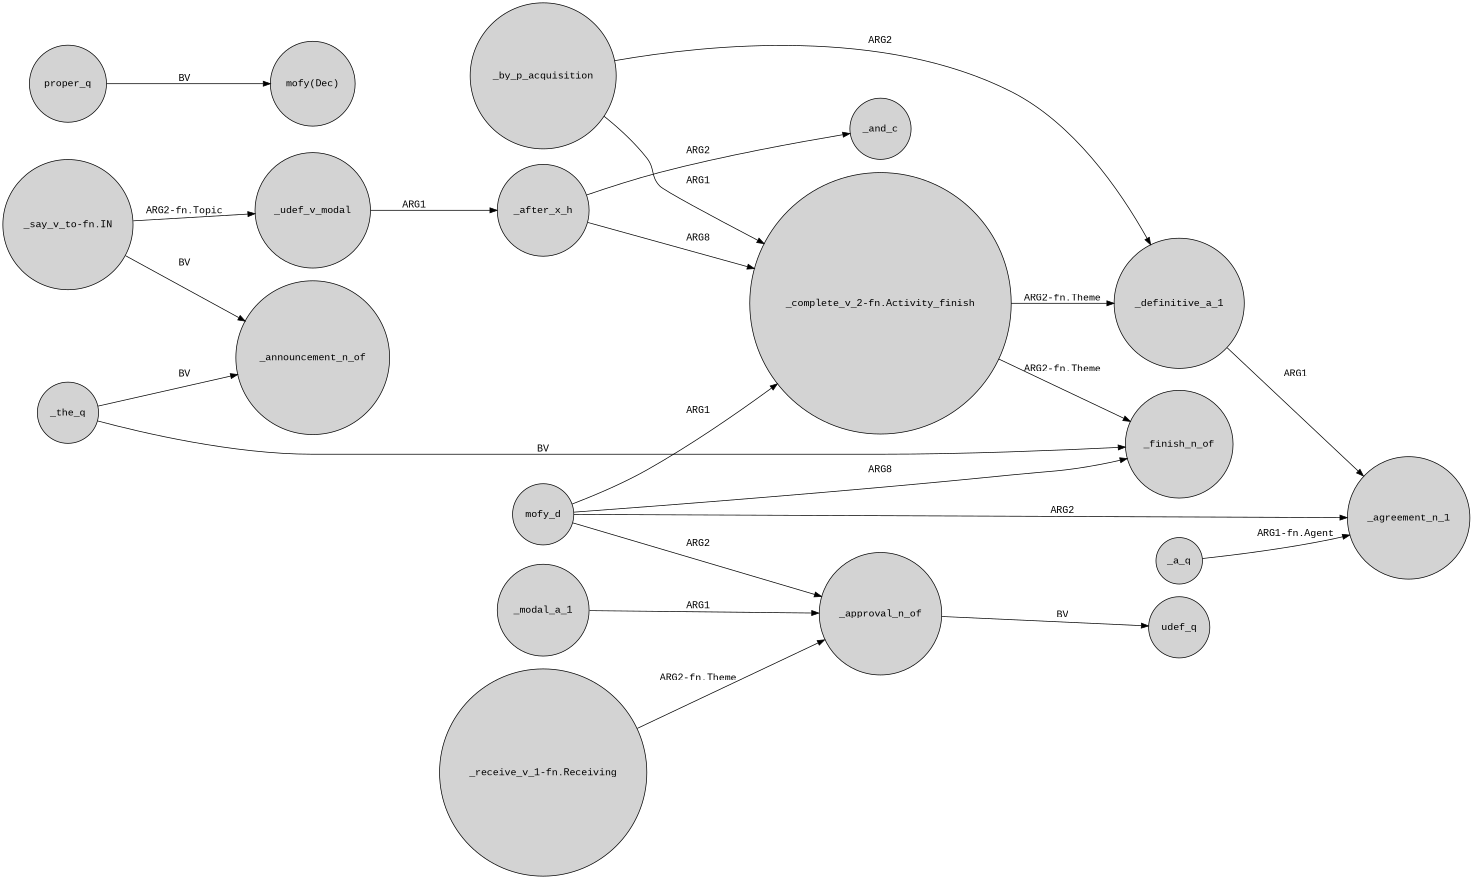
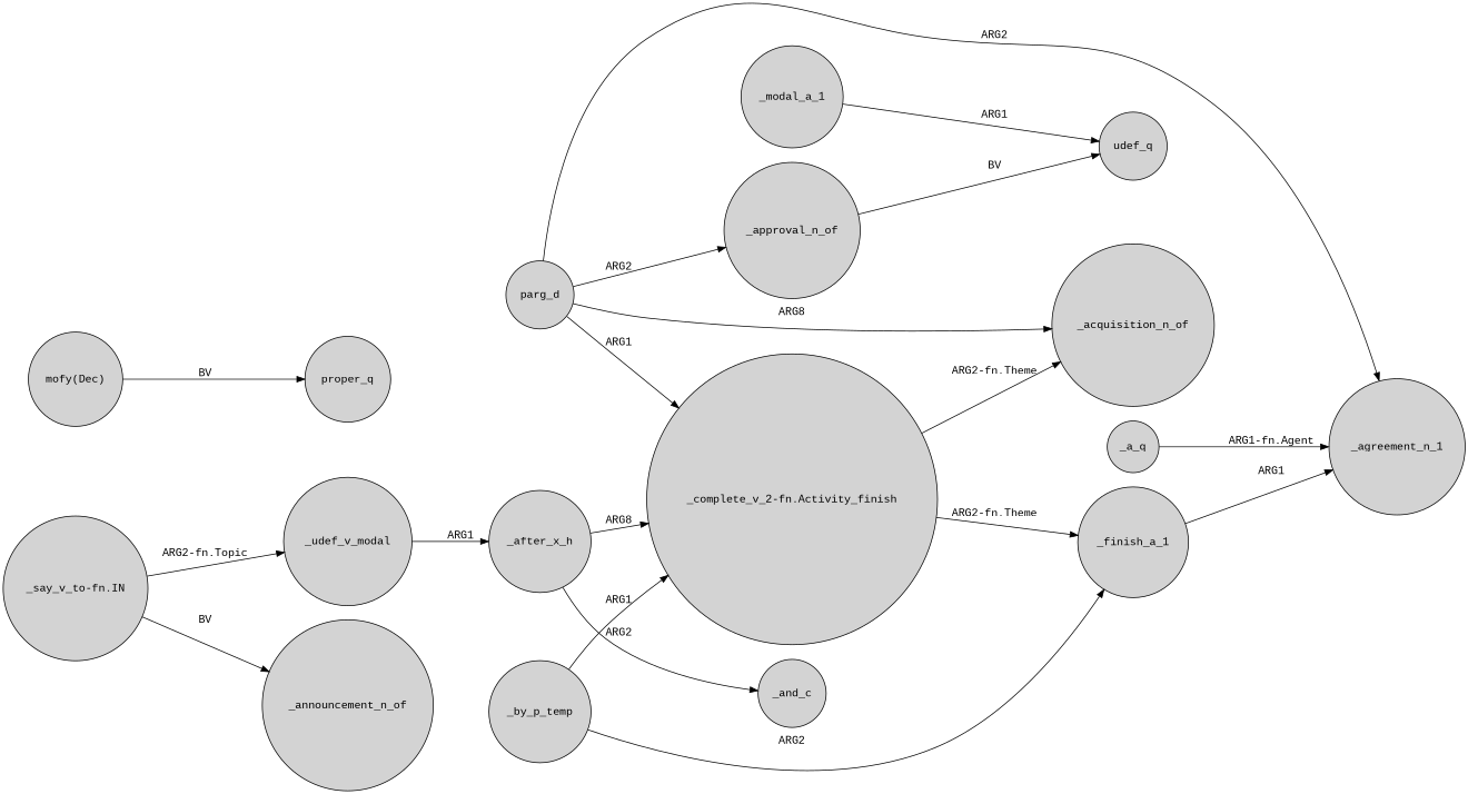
  digraph {
    fontname="Liberation Mono"
    rankdir=LR
    node [fontname="Liberation Mono" shape=circle style=filled]
    edge [fontname="Liberation Mono"]
-   parg_d [label=mofy_d]
-   _acquisition_n_of [label=_finish_n_of]
+   parg_d
+   _acquisition_n_of
    _approval_n_of
    _agreement_n_1
    "_complete_v_2-fn.Activity_finish"
    udef_q
-   "_receive_v_1-fn.Receiving"
-   _definitive_a_1
-   _by_p_temp [label=_by_p_acquisition]
+   _definitive_a_1 [label=_finish_a_1]
+   _by_p_temp
    n10 [label=_modal_a_1]
    proper_q
    "mofy(Dec)"
    "_say_v_to-fn.IN"
    _announcement_n_of
    n15 [label=_udef_v_modal]
    _after_x_h
    _and_c
-   _the_q
    _a_q
    parg_d -> _acquisition_n_of [label=ARG8]
    parg_d -> _approval_n_of [label=ARG2]
    parg_d -> _agreement_n_1 [label=ARG2]
    parg_d -> "_complete_v_2-fn.Activity_finish" [label=ARG1]
    _approval_n_of -> udef_q [label=BV]
    "_complete_v_2-fn.Activity_finish" -> _acquisition_n_of [label="ARG2-fn.Theme"]
    "_complete_v_2-fn.Activity_finish" -> _definitive_a_1 [label="ARG2-fn.Theme"]
-   "_receive_v_1-fn.Receiving" -> _approval_n_of [label="ARG2-fn.Theme"]
    _definitive_a_1 -> _agreement_n_1 [label=ARG1]
    _by_p_temp -> "_complete_v_2-fn.Activity_finish" [label=ARG1]
    _by_p_temp -> _definitive_a_1 [label=ARG2]
-   n10 -> _approval_n_of [label=ARG1]
-   proper_q -> "mofy(Dec)" [label=BV]
+   n10 -> udef_q [label=ARG1]
+   "mofy(Dec)" -> proper_q [label=BV]
    "_say_v_to-fn.IN" -> _announcement_n_of [label=BV]
    "_say_v_to-fn.IN" -> n15 [label="ARG2-fn.Topic"]
    n15 -> _after_x_h [label=ARG1]
    _after_x_h -> "_complete_v_2-fn.Activity_finish" [label=ARG8]
    _after_x_h -> _and_c [label=ARG2]
-   _the_q -> _acquisition_n_of [label=BV]
-   _the_q -> _announcement_n_of [label=BV]
    _a_q -> _agreement_n_1 [label="ARG1-fn.Agent"]
  }
